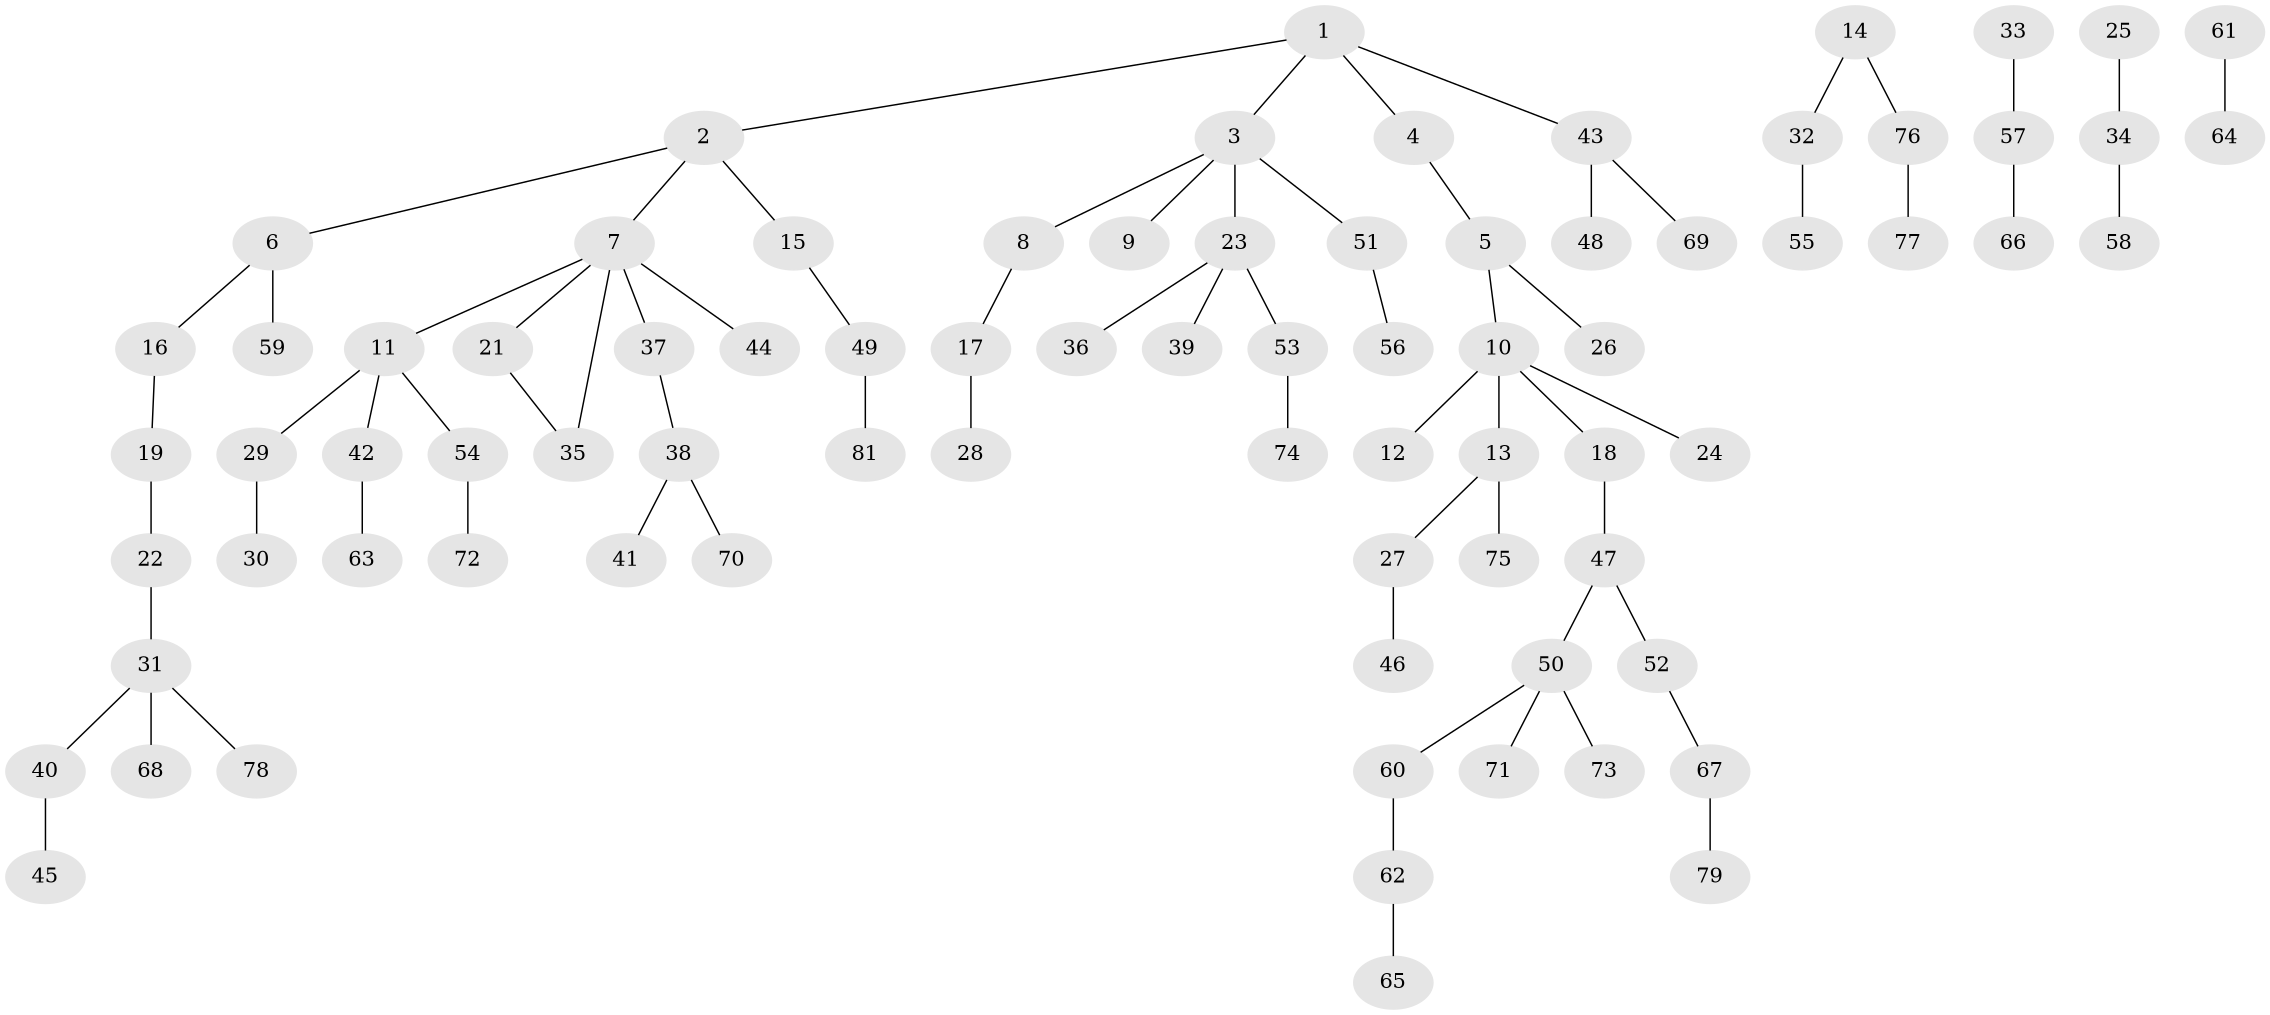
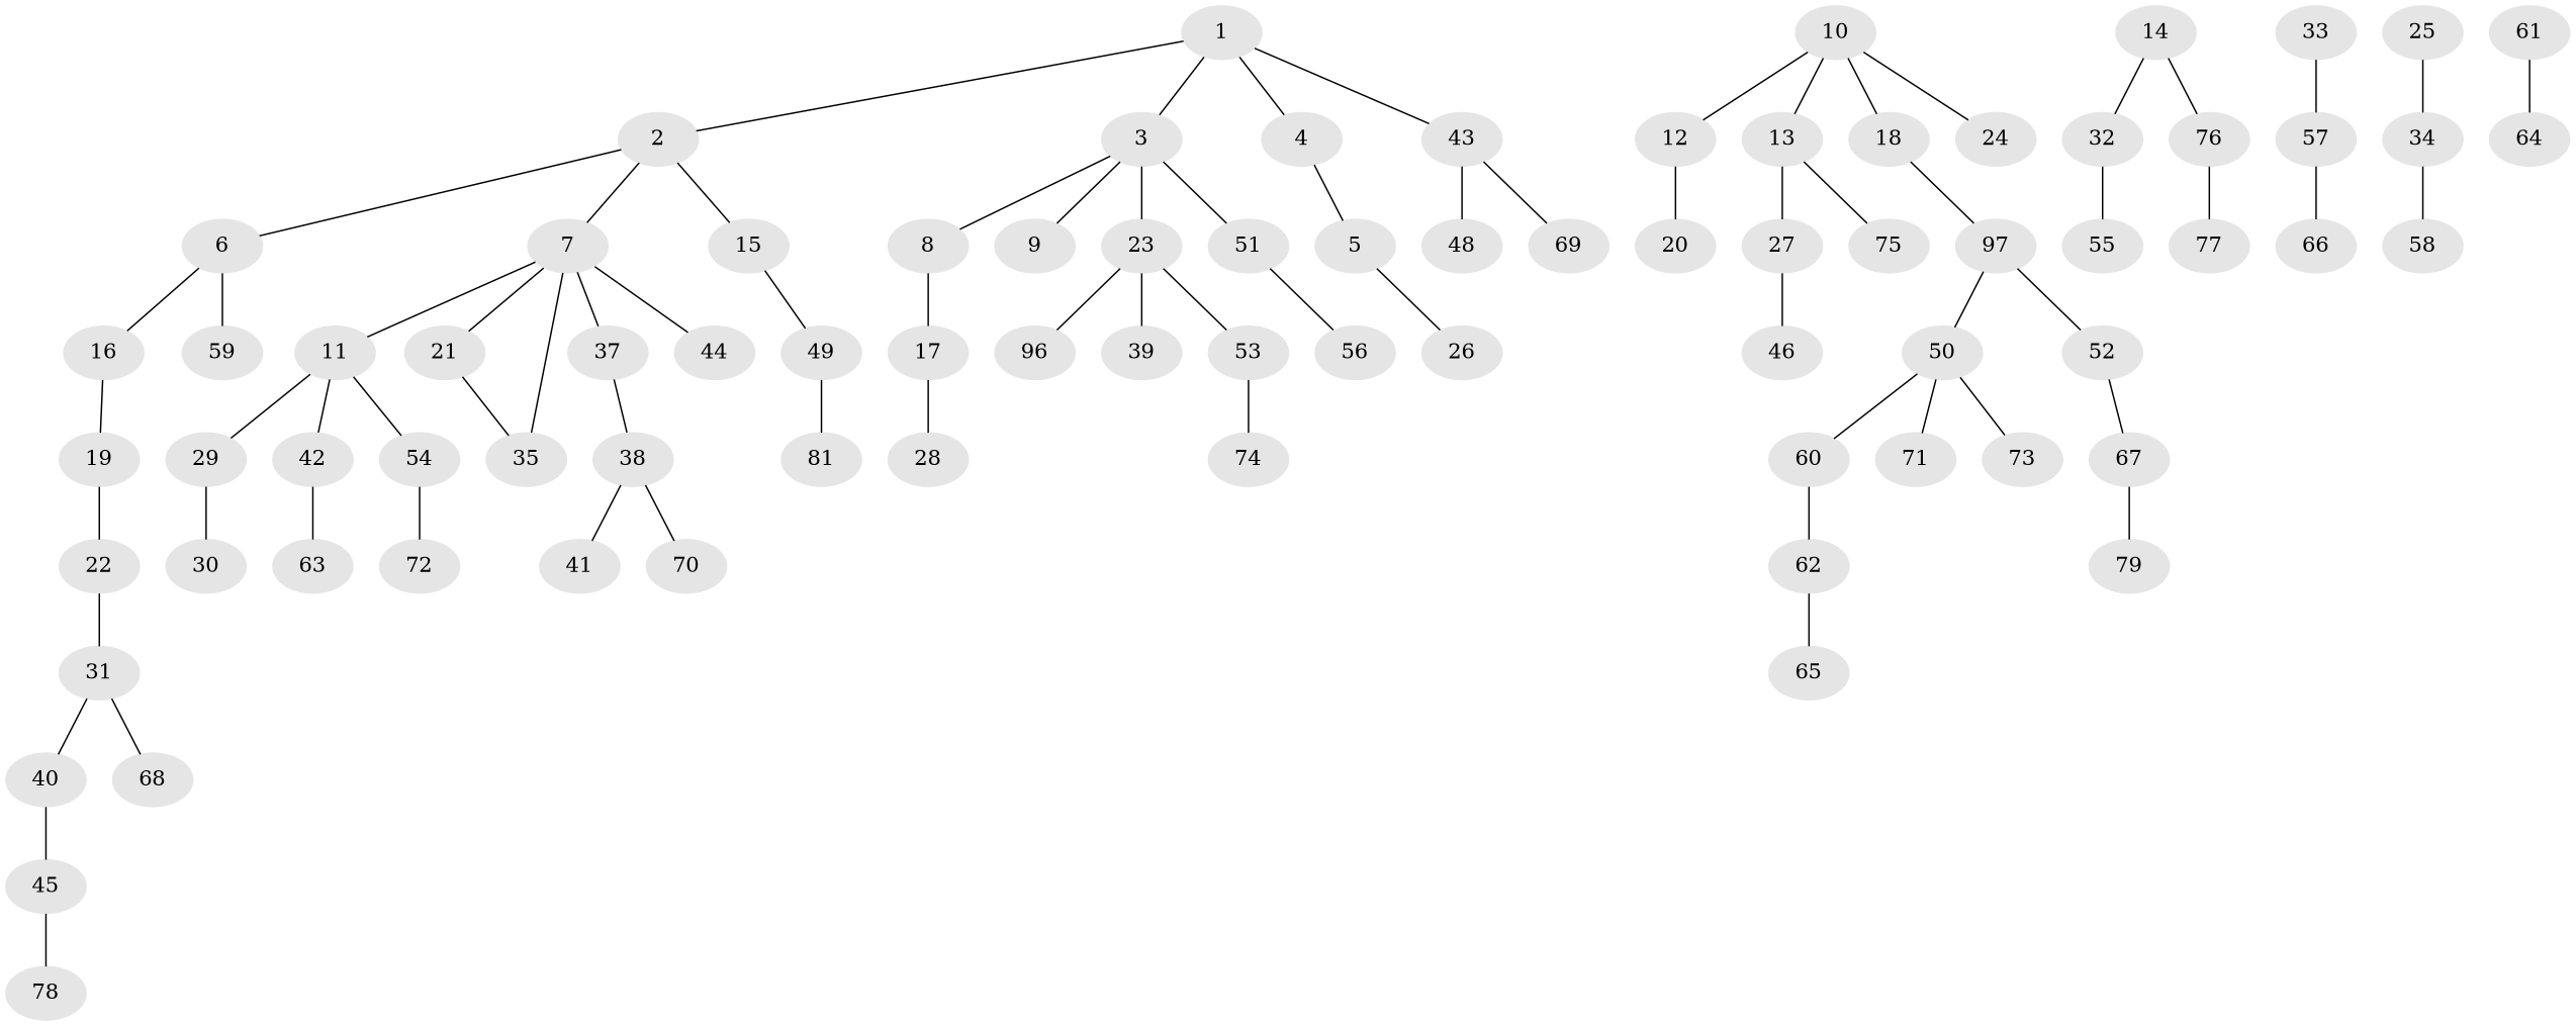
  graph {
    node [color=gray90 style=filled]
    1
    2
    3
    4
    43
    6
    7
    15
    8
    9
    23
    51
    5
    48
    69
    16
    59
    11
    21
    35
    37
    44
    49
    17
-   36
+   36 [label=96]
    39
    53
    56
    10
    26
    12
    13
    18
    24
    14
    32
    76
    19
    29
    42
    54
    38
    28
+   20
    27
    75
-   47
+   47 [label=97]
    30
    63
    72
    33
    57
    46
    55
    77
    81
    22
    50
    52
    31
    25
    34
    40
    68
    74
    58
    45
    66
    41
    70
    78
    60
    71
    73
    67
    62
    79
    61
    64
    65
    1 -- 2
    1 -- 3
    1 -- 4
    1 -- 43
    2 -- 6
    2 -- 7
    2 -- 15
    3 -- 8
    3 -- 9
    3 -- 23
    3 -- 51
    4 -- 5
    43 -- 48
    43 -- 69
    6 -- 16
    6 -- 59
    7 -- 11
    7 -- 21
    7 -- 35
    7 -- 37
    7 -- 44
    15 -- 49
    8 -- 17
    23 -- 36
    23 -- 39
    23 -- 53
    51 -- 56
-   5 -- 10
    5 -- 26
    16 -- 19
    11 -- 29
    11 -- 42
    11 -- 54
    21 -- 35
    37 -- 38
    49 -- 81
    17 -- 28
    53 -- 74
    10 -- 12
    10 -- 13
    10 -- 18
    10 -- 24
+   12 -- 20
    13 -- 27
    13 -- 75
    18 -- 47
    14 -- 32
    14 -- 76
    32 -- 55
    76 -- 77
    19 -- 22
    29 -- 30
    42 -- 63
    54 -- 72
    38 -- 41
    38 -- 70
    27 -- 46
    47 -- 50
    47 -- 52
    33 -- 57
    57 -- 66
    22 -- 31
    50 -- 60
    50 -- 71
    50 -- 73
    52 -- 67
    31 -- 40
    31 -- 68
    25 -- 34
    34 -- 58
    40 -- 45
-   31 -- 78
+   45 -- 78
    60 -- 62
    67 -- 79
    62 -- 65
    61 -- 64
  }
